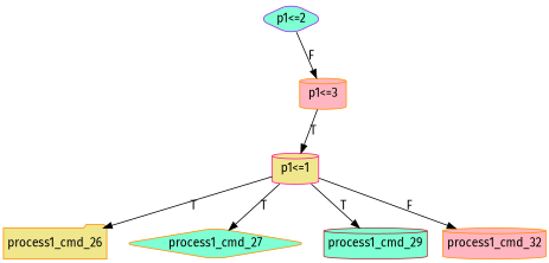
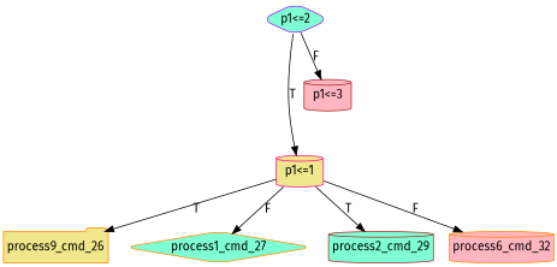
  digraph {
    fontname="Fira Sans"
    node [color=darkorange fillcolor=aquamarine fontname="Fira Sans" margin="0.05,0.05" shape=cylinder style="rounded,filled"]
    edge [fontname="Fira Sans"]
-   n1 [fillcolor=khaki label=process1_cmd_26 shape=folder]
+   n1 [fillcolor=khaki label=process9_cmd_26 shape=folder]
    n2 [label=process1_cmd_27 shape=diamond]
    n3 [color=deeppink fillcolor=khaki label="p1<=1"]
-   n4 [color=brown label=process1_cmd_29]
-   n5 [fillcolor=lightpink label=process1_cmd_32]
-   n6 [fillcolor=lightpink label="p1<=3"]
+   n4 [color=brown label=process2_cmd_29]
+   n5 [fillcolor=lightpink label=process6_cmd_32]
+   n6 [color=brown fillcolor=lightpink label="p1<=3"]
    n7 [color=purple label="p1<=2" shape=diamond]
    n3 -> n1 [label=T]
-   n3 -> n2 [label=T]
+   n3 -> n2 [label=F]
    n3 -> n4 [label=T]
    n3 -> n5 [label=F]
-   n6 -> n3 [label=T]
+   n7 -> n3 [label=T]
    n7 -> n6 [label=F]
  }
